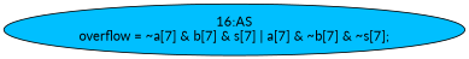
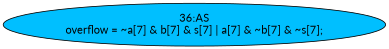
  strict digraph {
    fontname=Lato
-   n1 [ast="<pyverilog.vparser.ast.Assign object at 0x7efd572a1410>" def_var="['overflow']" fillcolor=deepskyblue label="16:AS\noverflow = ~a[7] & b[7] & s[7] | a[7] & ~b[7] & ~s[7];" statements="[]" style=filled typ=Assign use_var="['a', 'b', 's', 'a', 'b', 's']" fontname=Lato]
+   n1 [ast="<pyverilog.vparser.ast.Assign object at 0x7efd572a1410>" def_var="['overflow']" fillcolor=deepskyblue label="36:AS\noverflow = ~a[7] & b[7] & s[7] | a[7] & ~b[7] & ~s[7];" statements="[]" style=filled typ=Assign use_var="['a', 'b', 's', 'a', 'b', 's']" fontname=Lato]
  }
